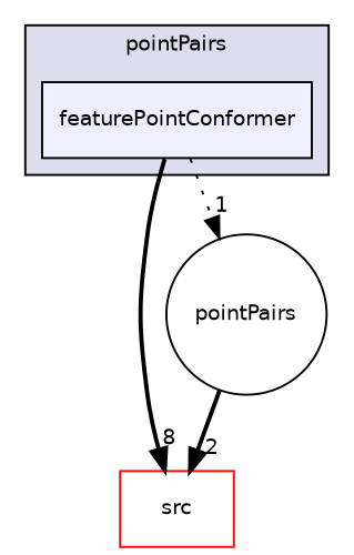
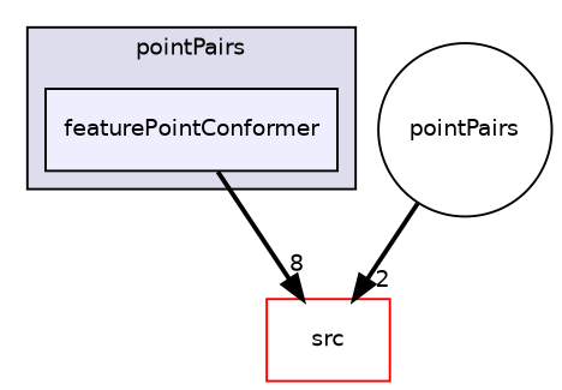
  digraph {
    compound=true
    node [fontname=Helvetica fontsize=10 shape=box]
    edge [labeldistance=1.5 labelfontname=Helvetica labelfontsize=10 style=bold]
    n1 [fillcolor="#eeeeff" label=featurePointConformer pencolor=black style=filled]
    n2 [color=red label=src]
    n3 [label=pointPairs shape=circle]
    subgraph cluster_1 {
      bgcolor="#ddddee"
      fontname=Helvetica
      fontsize=10
      label=pointPairs
      pencolor=black
      n1
    }
    n1 -> n2 [headlabel=8]
-   n1 -> n3 [headlabel=1 style=dotted]
    n3 -> n2 [headlabel=2]
  }
